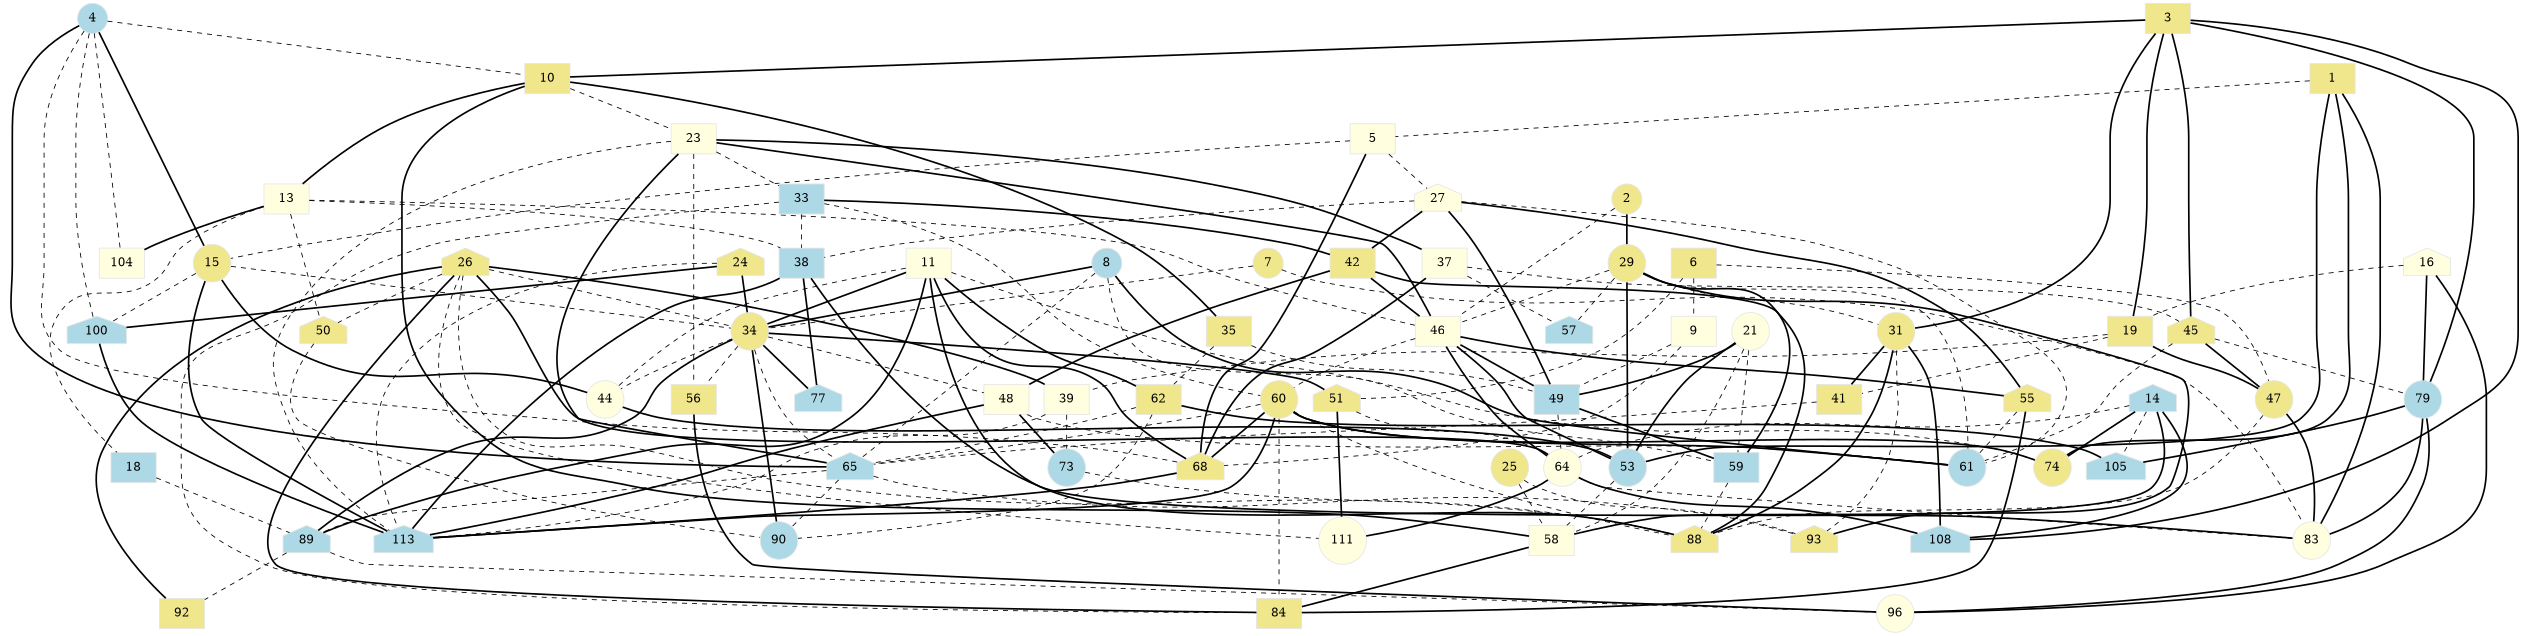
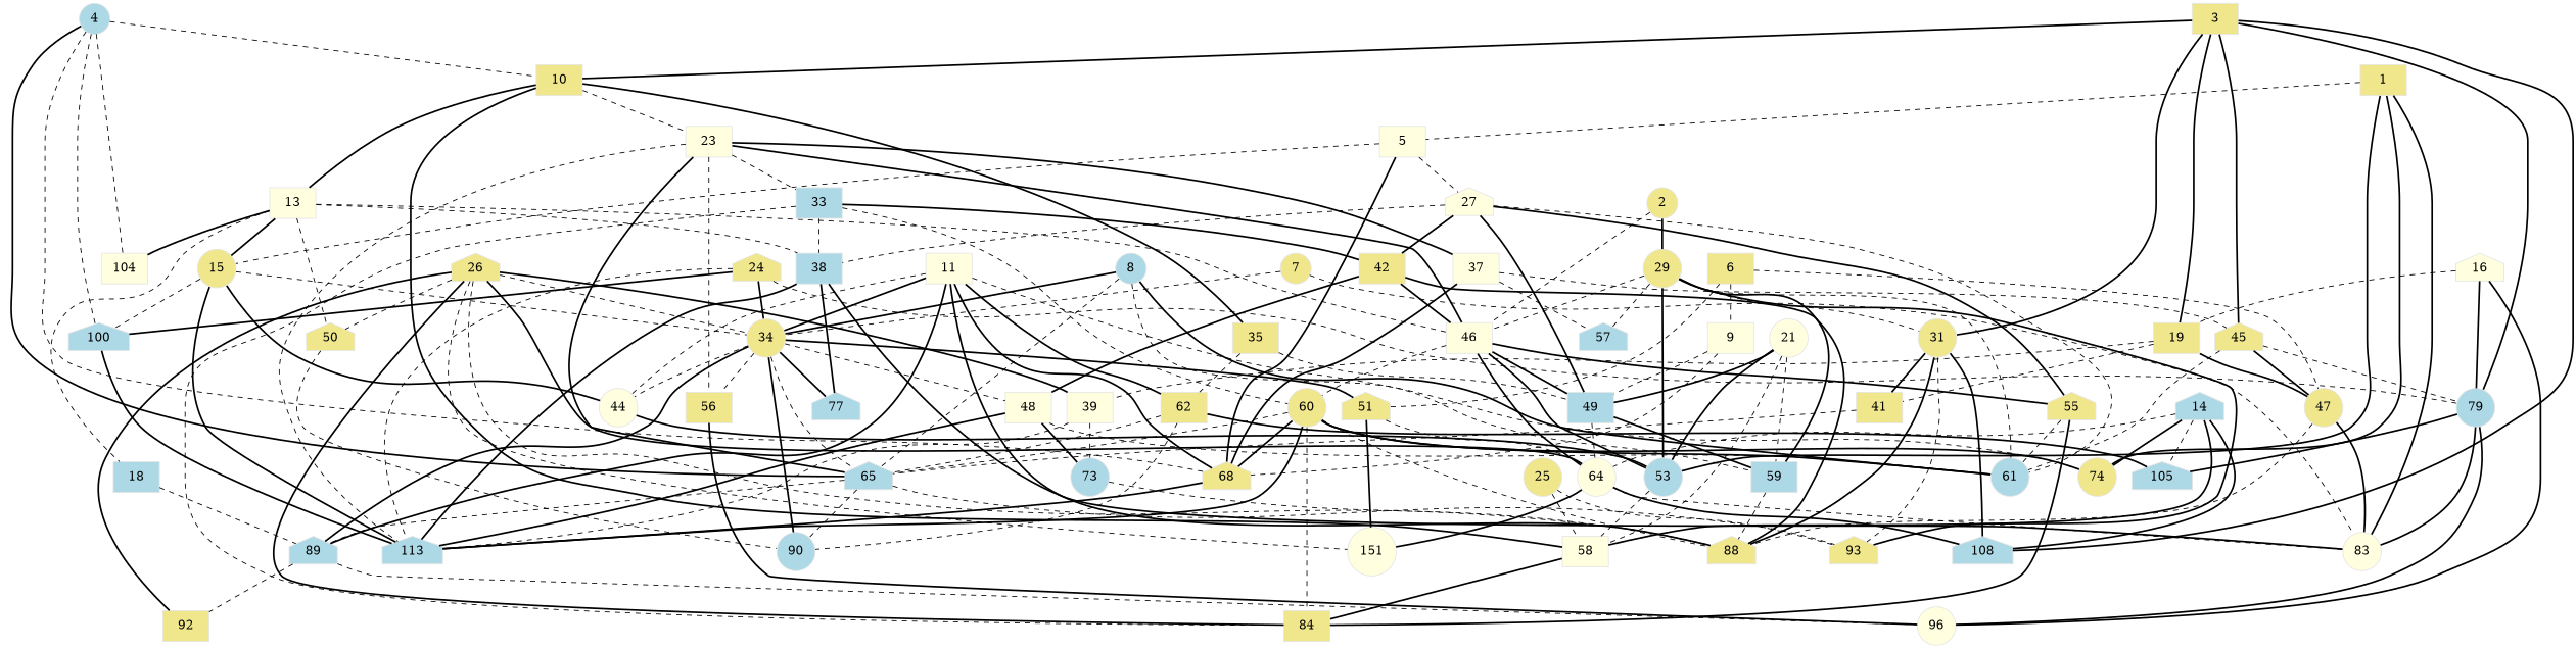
  graph {
    node [color=gray90 fillcolor=khaki shape=box style=filled]
    edge [style=bold]
    1 [super="+87"]
    5 [fillcolor=lightyellow super="+17"]
    53 [fillcolor=lightblue shape=circle super="+76"]
    74 [shape=circle]
    83 [fillcolor=lightyellow shape=circle super="+110"]
    15 [shape=circle]
    68 [shape=house super="+109"]
    27 [fillcolor=lightyellow shape=house super="+30"]
    58 [fillcolor=lightyellow super="+67"]
    2 [shape=circle super="+28"]
    29 [shape=circle super="+107"]
    46 [fillcolor=lightyellow super="+98"]
    31 [shape=circle super="+72"]
    59 [fillcolor=lightblue super="+97"]
    61 [fillcolor=lightblue shape=circle super="+106"]
    93 [shape=house]
    57 [fillcolor=lightblue shape=house]
    49 [fillcolor=lightblue super="+85"]
    64 [fillcolor=lightyellow shape=circle super="+69"]
    55 [shape=house]
    60 [shape=circle super="+95"]
    3 [super="+32"]
    10 [super="+36"]
    19 [super="+71"]
    45 [shape=house super="+66"]
    79 [fillcolor=lightblue shape=circle super="+86"]
    108 [fillcolor=lightblue shape=house]
    13 [fillcolor=lightyellow super="+20"]
    23 [fillcolor=lightyellow super="+103"]
    35
    47 [shape=circle]
    39 [fillcolor=lightyellow super="+40"]
    41
    88 [shape=house super="+94"]
    96 [fillcolor=lightyellow shape=circle]
    105 [fillcolor=lightblue shape=house]
    4 [fillcolor=lightblue shape=circle super="+12"]
    65 [fillcolor=lightblue shape=house super="+102"]
    100 [fillcolor=lightblue shape=house super="+112"]
    104 [fillcolor=lightyellow]
    34 [shape=circle super="+75"]
    44 [fillcolor=lightyellow shape=circle]
    113 [fillcolor=lightblue shape=house super="+114"]
    89 [fillcolor=lightblue shape=house super="+99"]
    90 [fillcolor=lightblue shape=circle]
    38 [fillcolor=lightblue super="+43"]
    42 [super="+70"]
    9 [fillcolor=lightyellow super="+80"]
    6
    51 [shape=house super="+78"]
-   111 [fillcolor=lightyellow shape=circle]
+   111 [fillcolor=lightyellow shape=circle label=151]
    56
    48 [fillcolor=lightyellow super="+81"]
    77 [fillcolor=lightblue shape=house]
    7 [shape=circle]
    8 [fillcolor=lightblue shape=circle super="+101"]
    18 [fillcolor=lightblue]
    50 [shape=house super="+52"]
    33 [fillcolor=lightblue]
    37 [fillcolor=lightyellow]
    62 [super="+82"]
    84 [super="+91"]
    11 [fillcolor=lightyellow super="+63"]
    92
    14 [fillcolor=lightblue shape=house]
    16 [fillcolor=lightyellow shape=house]
    73 [fillcolor=lightblue shape=circle]
    21 [fillcolor=lightyellow shape=circle super="+22"]
    24 [shape=house]
    25 [shape=circle]
    26 [shape=house super="+54"]
    1 -- 5 [style=dashed]
    1 -- 53
    1 -- 74
    1 -- 83
    5 -- 15 [style=dashed]
    5 -- 68
    5 -- 27 [style=dashed]
    53 -- 58 [style=dashed]
    15 -- 100 [style=dashed]
    15 -- 34 [style=dashed]
    15 -- 44
    15 -- 113
    68 -- 113
    27 -- 61 [style=dashed]
    27 -- 49
    27 -- 55
    27 -- 38 [style=dashed]
    27 -- 42
    58 -- 84
    2 -- 29 [weight=2]
    2 -- 46 [style=dashed]
    29 -- 53
    29 -- 46 [style=dashed]
    29 -- 31 [style=dashed]
    29 -- 59
    29 -- 61 [style=dashed]
    29 -- 93
    29 -- 57 [style=dashed]
    46 -- 53
    46 -- 49
    46 -- 64
    46 -- 55
    46 -- 60 [style=dashed]
    31 -- 93 [style=dashed]
    31 -- 108
    31 -- 41
    31 -- 88
    59 -- 88 [style=dashed]
    49 -- 59
    49 -- 64 [style=dashed]
    64 -- 83 [style=dashed]
    64 -- 108
    64 -- 111
    55 -- 61 [style=dashed]
    55 -- 84
    60 -- 74
    60 -- 68
    60 -- 61
    60 -- 88 [style=dashed]
    60 -- 65 [style=dashed]
    60 -- 113
    60 -- 84 [style=dashed]
    3 -- 31
    3 -- 10
    3 -- 19
    3 -- 45
    3 -- 79
    3 -- 108
    10 -- 58
    10 -- 13
    10 -- 23 [style=dashed]
    10 -- 35
    19 -- 47
    19 -- 39 [style=dashed]
    19 -- 41 [style=dashed]
    45 -- 61 [style=dashed]
    45 -- 79 [style=dashed]
    45 -- 47
    79 -- 83
    79 -- 96
    79 -- 105
    13 -- 46 [style=dashed]
    13 -- 104
    13 -- 38 [style=dashed]
    13 -- 18 [style=dashed]
    13 -- 50 [style=dashed weight=2]
    23 -- 46
    23 -- 65
    23 -- 113 [style=dashed]
    23 -- 56 [style=dashed]
    23 -- 33 [style=dashed]
    23 -- 37
    35 -- 49 [style=dashed]
    35 -- 62 [style=dashed]
    47 -- 83
    47 -- 88 [style=dashed]
    39 -- 113 [style=dashed]
    39 -- 73 [style=dashed]
    41 -- 65 [style=dashed]
-   4 -- 15
+   13 -- 15
    4 -- 68 [style=dashed]
    4 -- 10 [style=dashed]
    4 -- 65
    4 -- 100 [style=dashed]
    4 -- 104 [style=dashed]
    65 -- 93 [style=dashed]
    65 -- 89 [style=dashed]
    65 -- 90 [style=dashed]
    100 -- 113
    34 -- 65 [style=dashed]
    34 -- 44 [style=dashed]
    34 -- 89
    34 -- 90
    34 -- 51
    34 -- 56 [style=dashed]
    34 -- 48 [style=dashed]
    34 -- 77
    44 -- 53
    89 -- 96 [style=dashed]
    89 -- 92 [style=dashed]
    38 -- 83
    38 -- 113
    38 -- 77
    42 -- 46
    42 -- 88
    42 -- 48
    9 -- 68 [style=dashed]
    9 -- 49 [style=dashed]
    6 -- 47 [style=dashed]
    6 -- 9 [style=dashed]
    6 -- 51 [style=dashed]
    51 -- 64 [style=dashed]
    51 -- 111
    56 -- 96
    48 -- 61 [style=dashed]
    48 -- 113
    48 -- 73
    7 -- 83 [style=dashed]
    7 -- 34 [style=dashed]
    8 -- 59 [style=dashed]
    8 -- 61
    8 -- 65 [style=dashed]
    8 -- 34
    18 -- 89 [style=dashed]
    50 -- 90 [style=dashed]
    33 -- 60 [style=dashed]
    33 -- 38 [style=dashed]
    33 -- 42
    33 -- 84 [style=dashed]
    37 -- 68
    37 -- 57 [style=dashed]
    37 -- 45 [style=dashed]
    62 -- 105
    62 -- 65 [style=dashed]
    62 -- 90 [style=dashed]
    11 -- 74 [style=dashed]
    11 -- 68
    11 -- 88
    11 -- 34
    11 -- 44 [style=dashed]
    11 -- 89
    11 -- 62
    14 -- 74
    14 -- 58
    14 -- 64 [style=dashed]
    14 -- 108
    14 -- 105 [style=dashed]
    16 -- 19 [style=dashed]
    16 -- 79
    16 -- 96
    73 -- 88 [style=dashed]
    21 -- 53
    21 -- 58 [style=dashed]
    21 -- 59 [style=dashed]
    21 -- 49 [weight=2]
+   24 -- 79 [style=dashed]
    24 -- 100
    24 -- 34
    24 -- 113 [style=dashed]
    25 -- 58 [style=dashed]
    25 -- 93 [style=dashed]
    26 -- 64
    26 -- 39
    26 -- 88 [style=dashed]
    26 -- 34 [style=dashed]
    26 -- 111 [style=dashed]
    26 -- 50 [style=dashed]
    26 -- 84
    26 -- 92
  }
